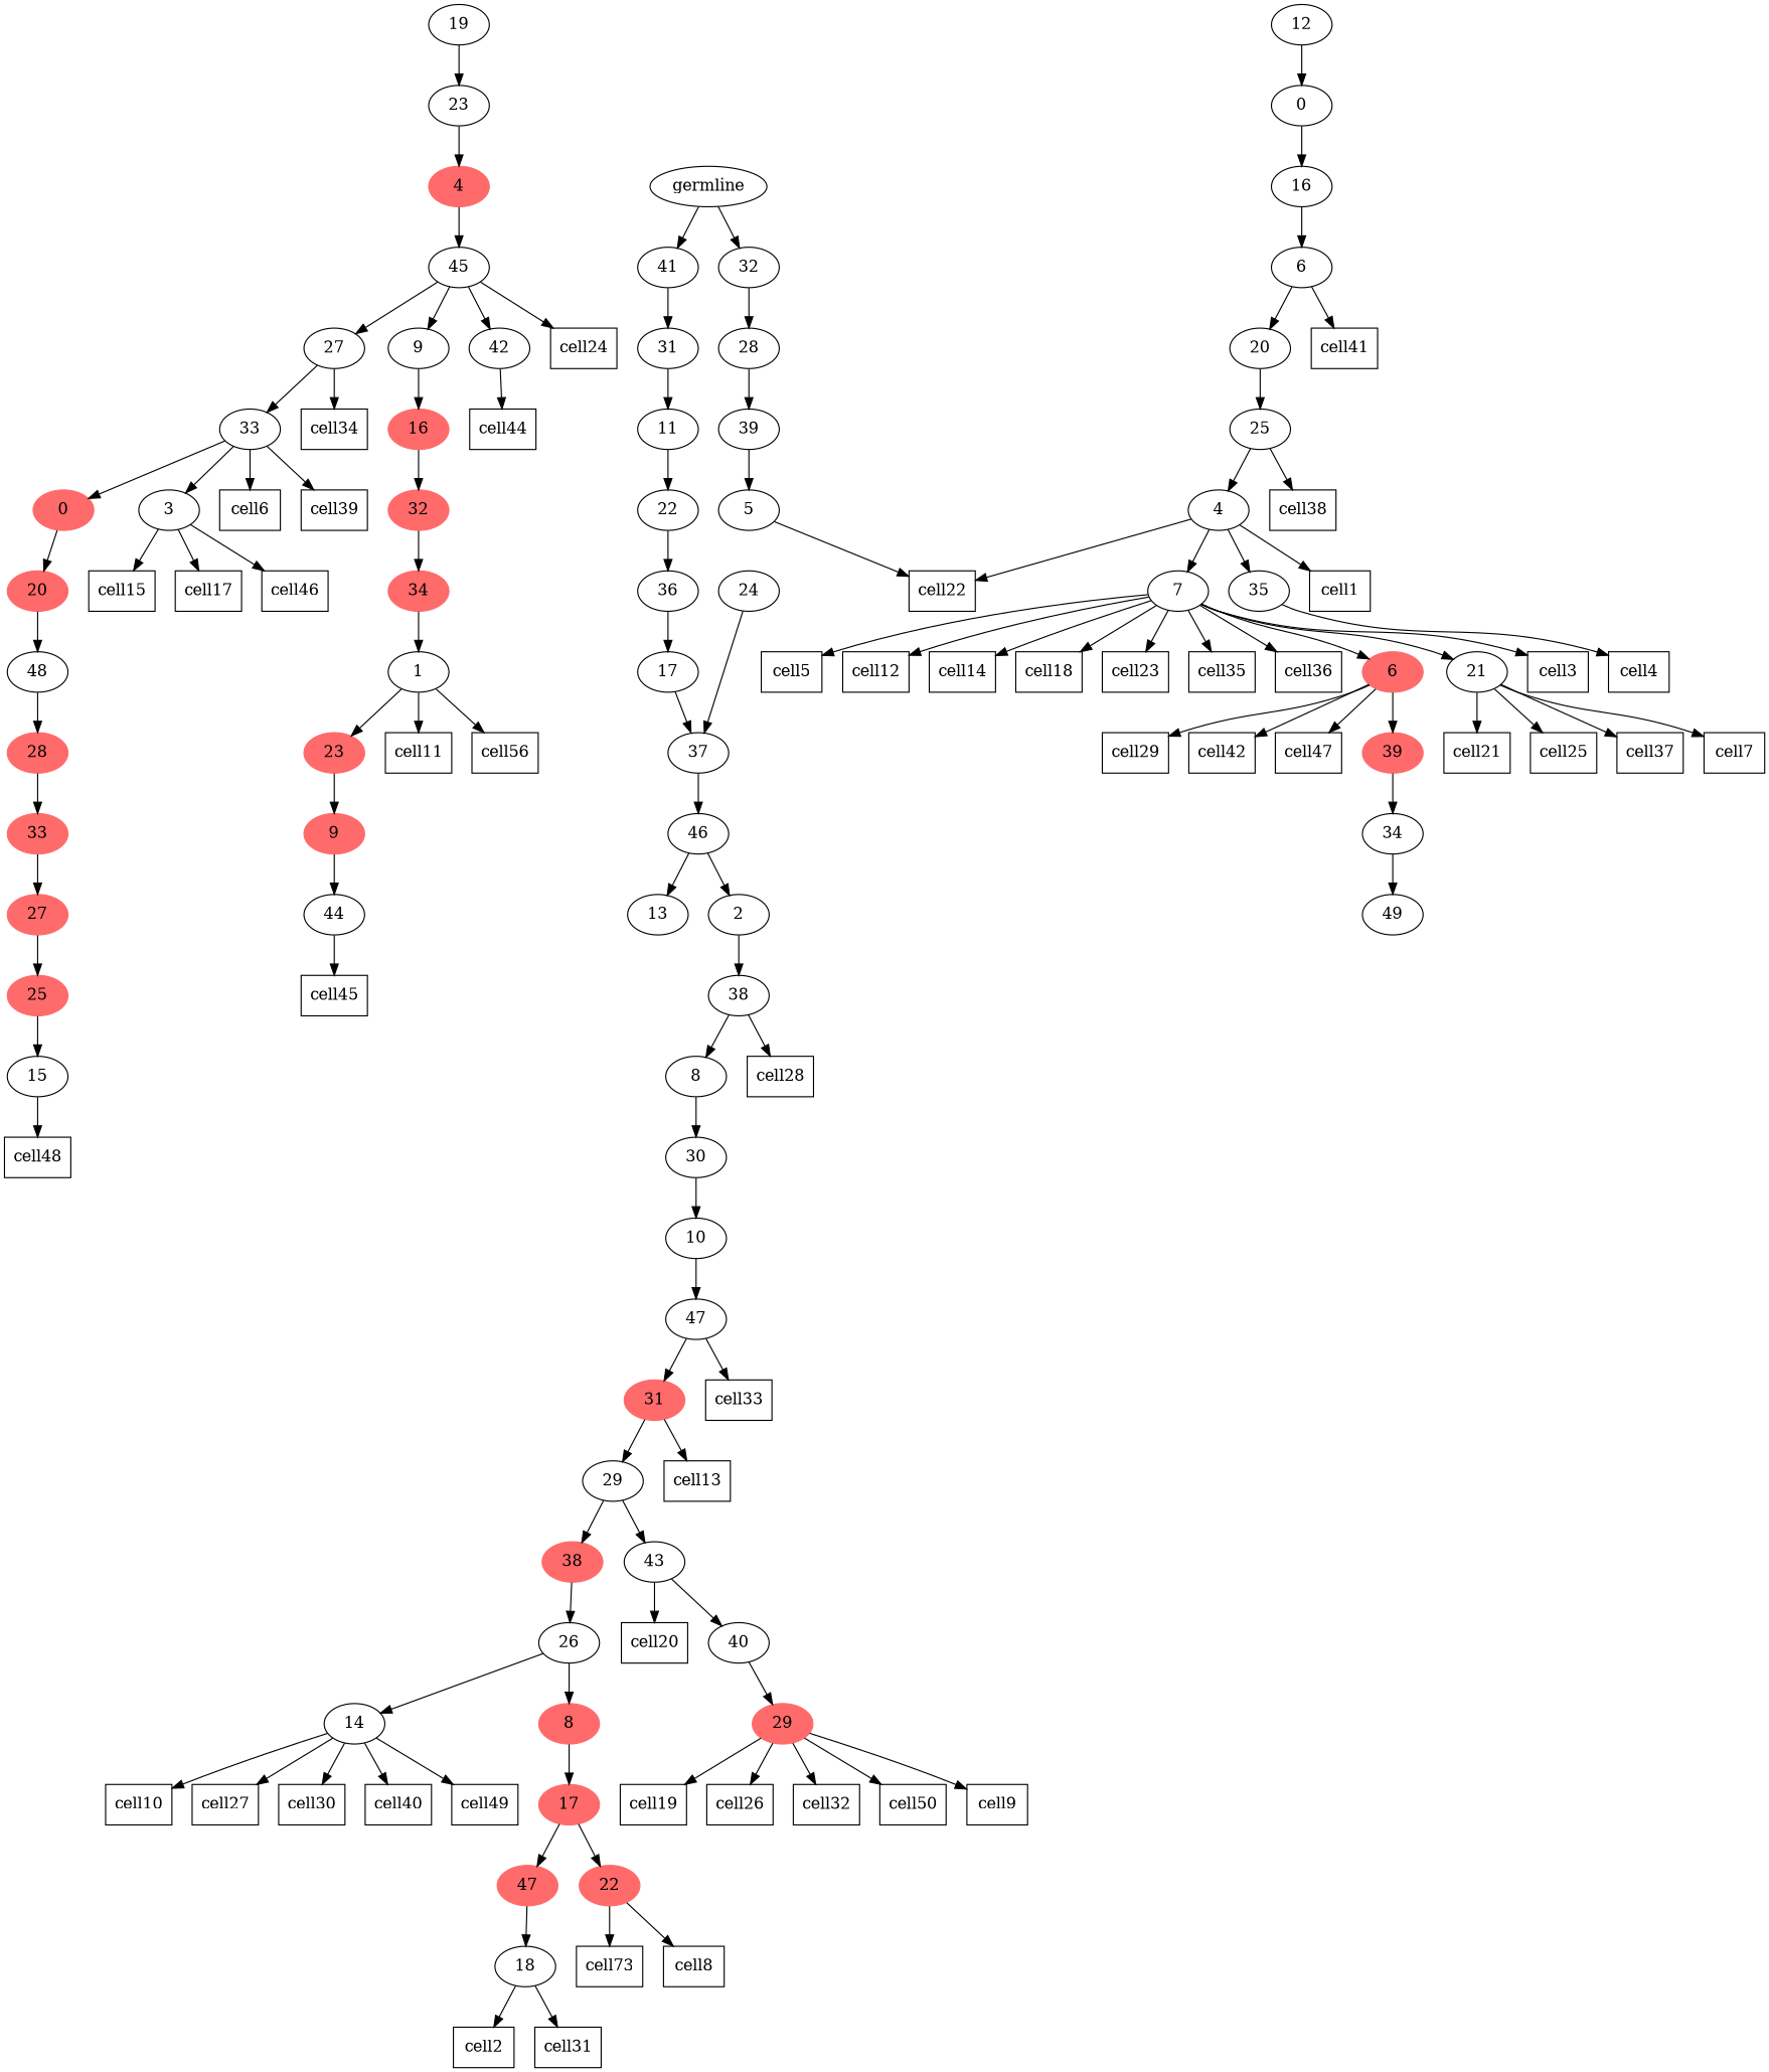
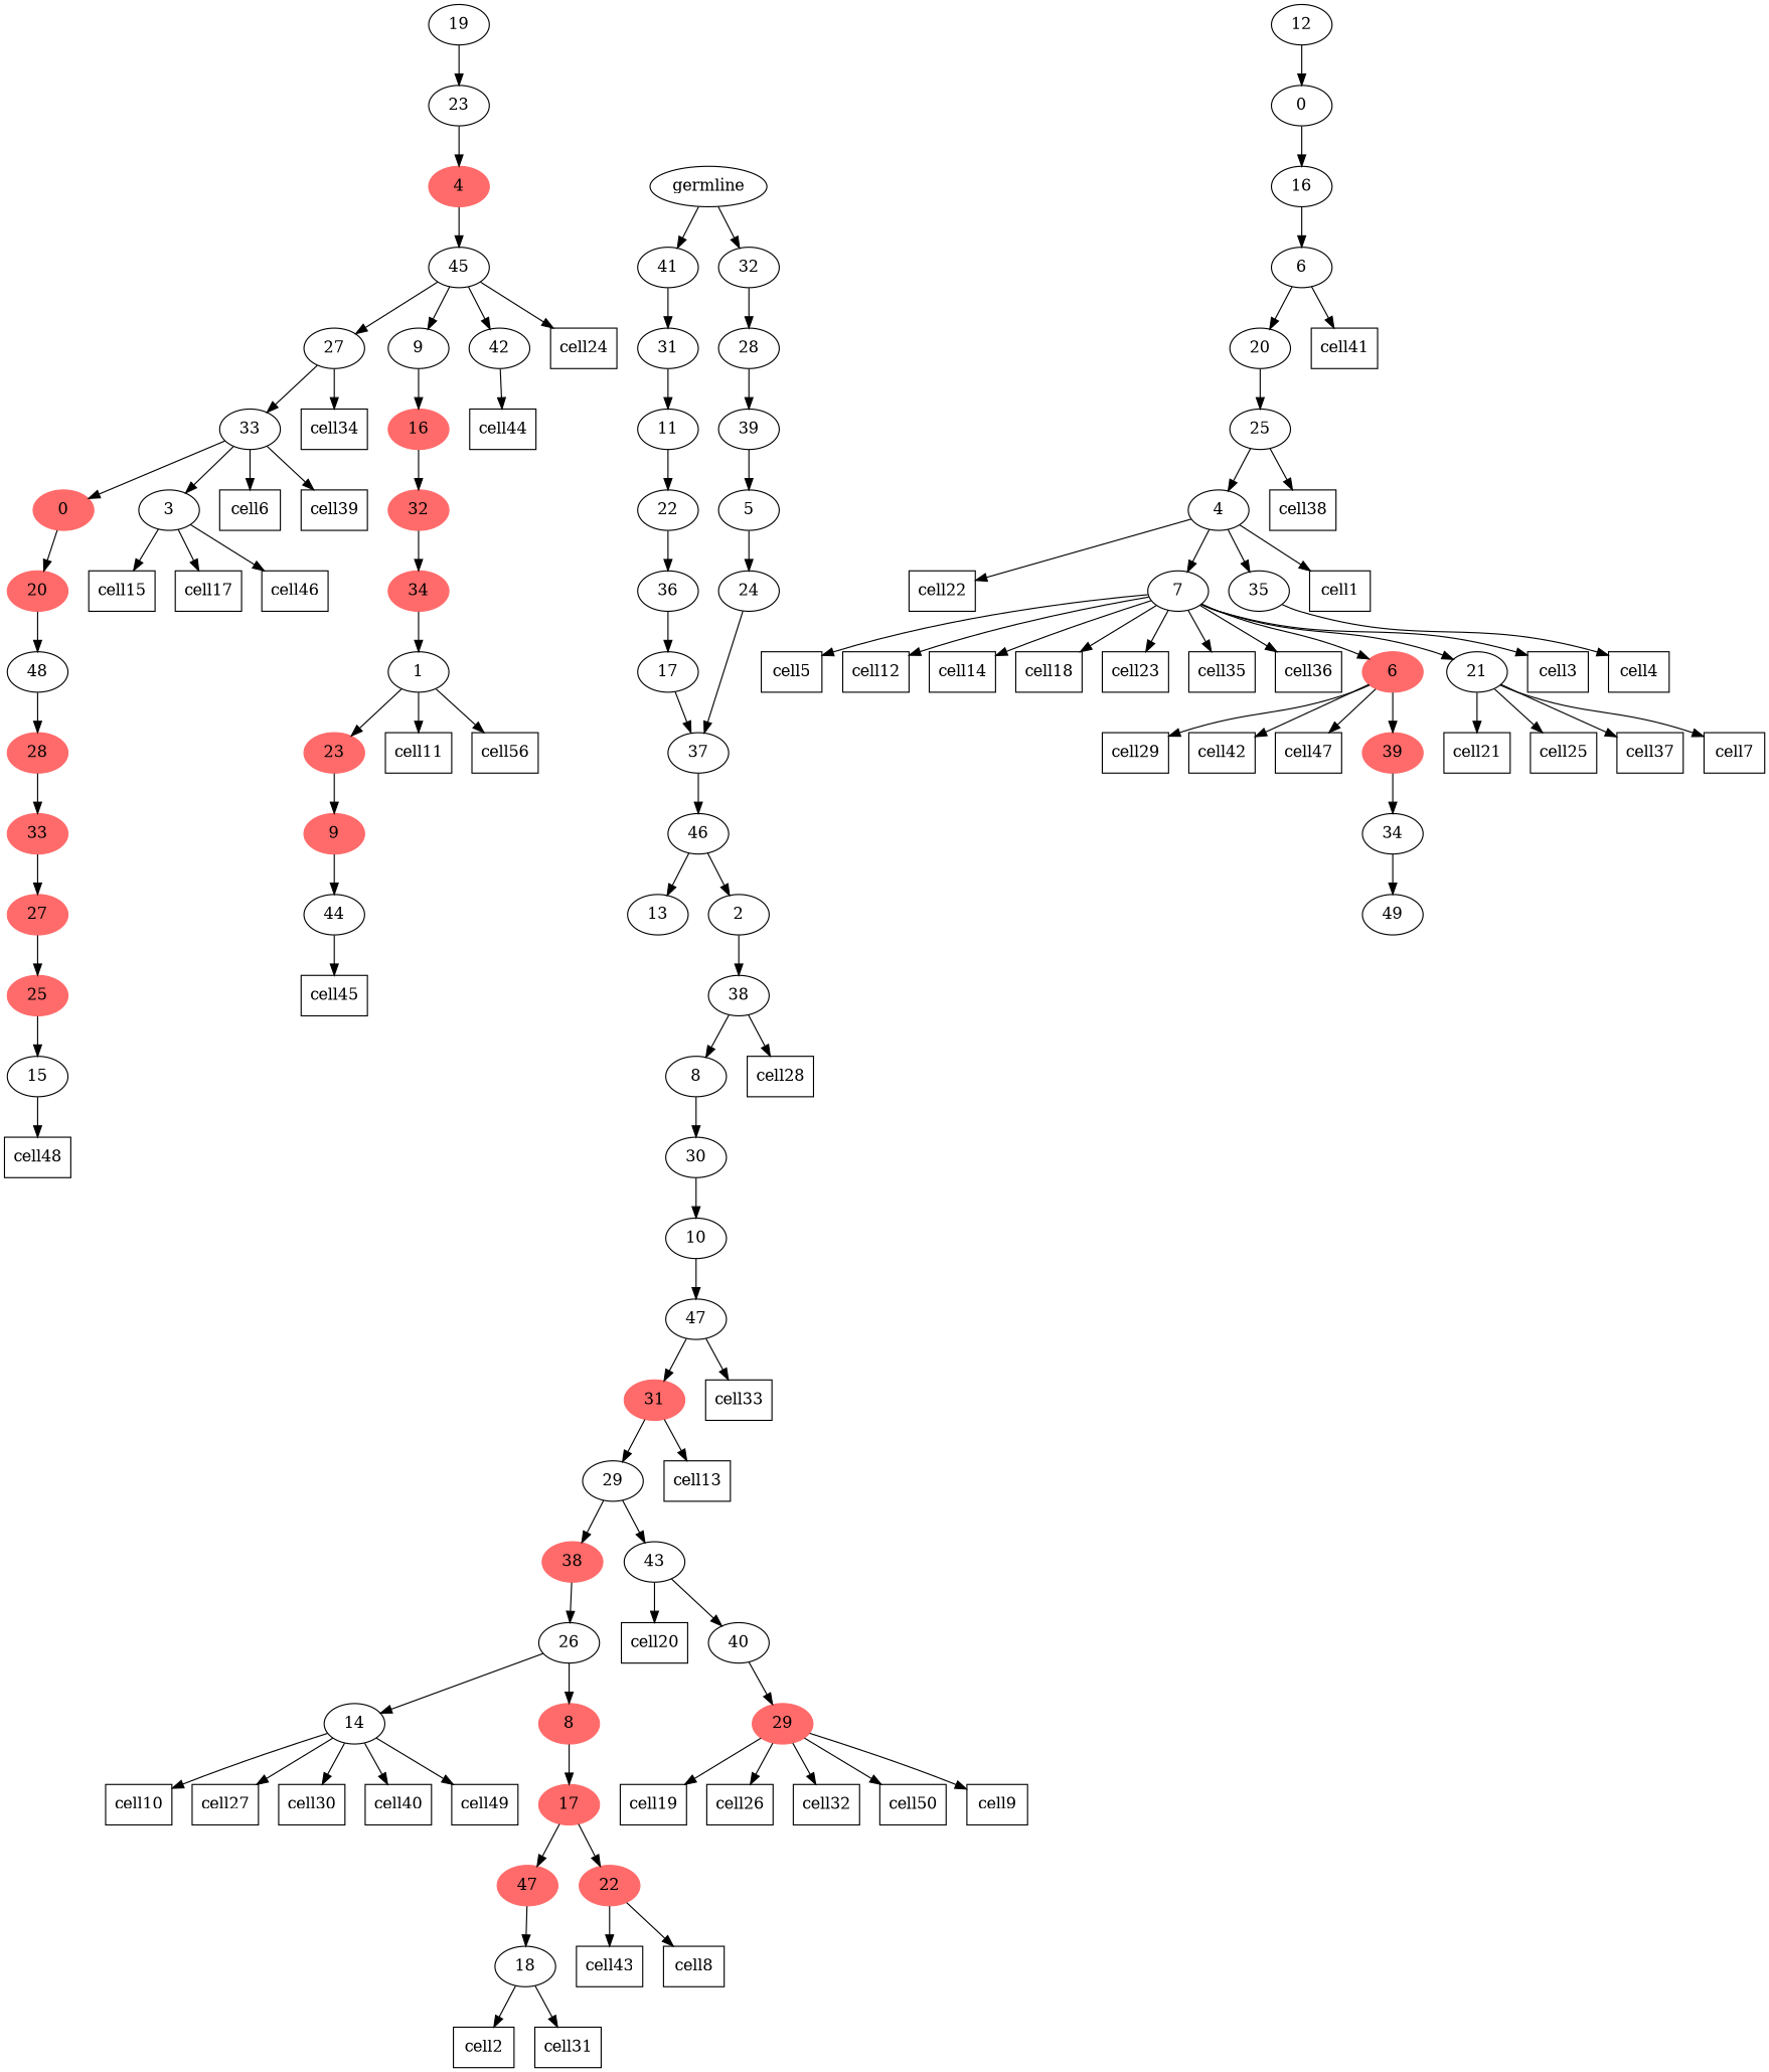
  digraph {
    n1 [color=indianred1 label=25 style=filled]
    n2 [label=15]
    cell48 [shape=box]
    n4 [color=indianred1 label=27 style=filled]
    n5 [color=indianred1 label=33 style=filled]
    n6 [color=indianred1 label=28 style=filled]
    n7 [label=48]
    n8 [color=indianred1 label=20 style=filled]
    n9 [color=indianred1 label=0 style=filled]
    n10 [label=33]
    n11 [label=3]
    cell6 [shape=box]
    cell39 [shape=box]
    cell15 [shape=box]
    cell17 [shape=box]
    cell46 [shape=box]
    n17 [label=27]
    cell34 [shape=box]
    n19 [color=indianred1 label=9 style=filled]
    n20 [label=44]
    cell45 [shape=box]
    n22 [color=indianred1 label=23 style=filled]
    n23 [label=1]
    cell11 [shape=box]
    n25 [label=cell56 shape=box]
    n26 [color=indianred1 label=34 style=filled]
    n27 [color=indianred1 label=32 style=filled]
    n28 [color=indianred1 label=16 style=filled]
    n29 [label=9]
    n30 [label=45]
    n31 [label=42]
    cell24 [shape=box]
    cell44 [shape=box]
    n34 [color=indianred1 label=4 style=filled]
    n35 [label=23]
    n36 [label=19]
    n37 [label=49]
    n38 [label=34]
    n39 [color=indianred1 label=39 style=filled]
    n40 [color=indianred1 label=6 style=filled]
    cell29 [shape=box]
    cell42 [shape=box]
    cell47 [shape=box]
    n44 [label=7]
    n45 [label=21]
    cell3 [shape=box]
    cell5 [shape=box]
    cell12 [shape=box]
    cell14 [shape=box]
    cell18 [shape=box]
    cell23 [shape=box]
    cell35 [shape=box]
    cell36 [shape=box]
    cell7 [shape=box]
    cell21 [shape=box]
    cell25 [shape=box]
    cell37 [shape=box]
    n58 [label=4]
    n59 [label=35]
    cell1 [shape=box]
    cell22 [shape=box]
    cell4 [shape=box]
    n63 [label=25]
    cell38 [shape=box]
    n65 [label=20]
    n66 [label=6]
    cell41 [shape=box]
    n68 [label=16]
    n69 [label=0]
    n70 [label=12]
    n71 [label=24]
    n72 [label=37]
    n73 [label=5]
    n74 [label=39]
    n75 [label=28]
    n76 [label=32]
    n77 [color=indianred1 label=47 style=filled]
    n78 [label=18]
    cell2 [shape=box]
    cell31 [shape=box]
    n81 [color=indianred1 label=17 style=filled]
    n82 [color=indianred1 label=22 style=filled]
    cell8 [shape=box]
-   cell43 [shape=box label=cell73]
+   cell43 [shape=box]
    n85 [color=indianred1 label=8 style=filled]
    n86 [label=26]
    n87 [label=14]
    cell10 [shape=box]
    cell27 [shape=box]
    cell30 [shape=box]
    cell40 [shape=box]
    cell49 [shape=box]
    n93 [color=indianred1 label=38 style=filled]
    n94 [label=40]
    n95 [color=indianred1 label=29 style=filled]
    cell9 [shape=box]
    cell19 [shape=box]
    cell26 [shape=box]
    cell32 [shape=box]
    cell50 [shape=box]
    n101 [label=43]
    cell20 [shape=box]
    n103 [label=29]
    n104 [color=indianred1 label=31 style=filled]
    cell13 [shape=box]
    n106 [label=47]
    cell33 [shape=box]
    n108 [label=10]
    n109 [label=30]
    n110 [label=8]
    n111 [label=38]
    cell28 [shape=box]
    n113 [label=2]
    n114 [label=46]
    n115 [label=13]
    n116 [label=17]
    n117 [label=36]
    n118 [label=22]
    n119 [label=11]
    n120 [label=31]
    n121 [label=41]
    n122 [label=germline]
    n1 -> n2
    n2 -> cell48
    n4 -> n1
    n5 -> n4
    n6 -> n5
    n7 -> n6
    n8 -> n7
    n9 -> n8
    n10 -> n9
    n10 -> n11
    n10 -> cell6
    n10 -> cell39
    n11 -> cell15
    n11 -> cell17
    n11 -> cell46
    n17 -> n10
    n17 -> cell34
    n19 -> n20
    n20 -> cell45
    n22 -> n19
    n23 -> n22
    n23 -> cell11
    n23 -> n25
    n26 -> n23
    n27 -> n26
    n28 -> n27
    n29 -> n28
    n30 -> n17
    n30 -> n29
    n30 -> n31
    n30 -> cell24
    n31 -> cell44
    n34 -> n30
    n35 -> n34
    n36 -> n35
    n38 -> n37
    n39 -> n38
    n40 -> n39
    n40 -> cell29
    n40 -> cell42
    n40 -> cell47
    n44 -> n40
    n44 -> n45
    n44 -> cell3
    n44 -> cell5
    n44 -> cell12
    n44 -> cell14
    n44 -> cell18
    n44 -> cell23
    n44 -> cell35
    n44 -> cell36
    n45 -> cell7
    n45 -> cell21
    n45 -> cell25
    n45 -> cell37
    n58 -> n44
    n58 -> n59
    n58 -> cell1
    n58 -> cell22
    n59 -> cell4
    n63 -> n58
    n63 -> cell38
    n65 -> n63
    n66 -> n65
    n66 -> cell41
    n68 -> n66
    n69 -> n68
    n70 -> n69
    n71 -> n72
    n72 -> n114
-   n73 -> cell22
+   n73 -> n71
    n74 -> n73
    n75 -> n74
    n76 -> n75
    n77 -> n78
    n78 -> cell2
    n78 -> cell31
    n81 -> n77
    n81 -> n82
    n82 -> cell8
    n82 -> cell43
    n85 -> n81
    n86 -> n85
    n86 -> n87
    n87 -> cell10
    n87 -> cell27
    n87 -> cell30
    n87 -> cell40
    n87 -> cell49
    n93 -> n86
    n94 -> n95
    n95 -> cell9
    n95 -> cell19
    n95 -> cell26
    n95 -> cell32
    n95 -> cell50
    n101 -> n94
    n101 -> cell20
    n103 -> n93
    n103 -> n101
    n104 -> n103
    n104 -> cell13
    n106 -> n104
    n106 -> cell33
    n108 -> n106
    n109 -> n108
    n110 -> n109
    n111 -> n110
    n111 -> cell28
    n113 -> n111
    n114 -> n113
    n114 -> n115
    n116 -> n72
    n117 -> n116
    n118 -> n117
    n119 -> n118
    n120 -> n119
    n121 -> n120
    n122 -> n76
    n122 -> n121
  }
